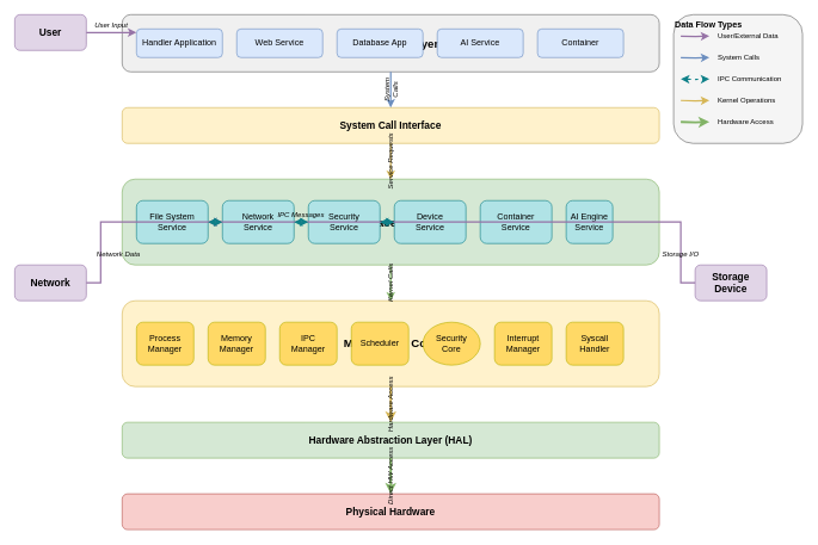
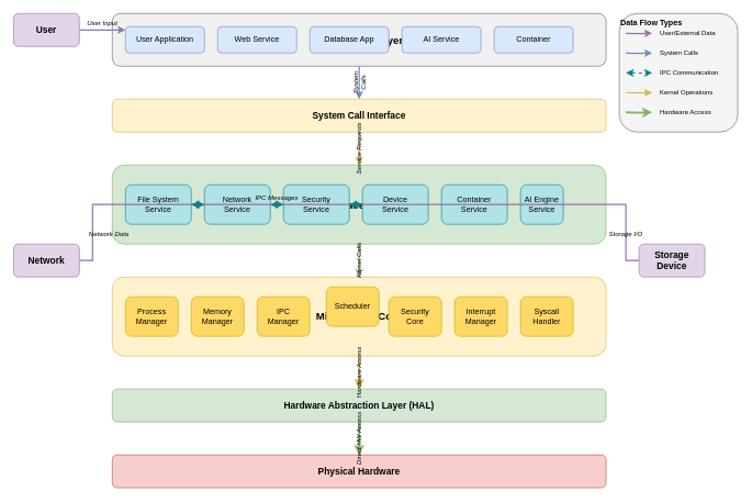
  <mxCell id="0" />
  <mxCell id="1" parent="0" />
  <mxCell id="2" value="User" style="rounded=1;whiteSpace=wrap;html=1;fillColor=#e1d5e7;strokeColor=#9673a6;fontSize=14;fontStyle=1" vertex="1" parent="1"><mxGeometry x="20" y="20" width="100" height="50" as="geometry" /></mxCell>
  <mxCell id="3" value="Network" style="rounded=1;whiteSpace=wrap;html=1;fillColor=#e1d5e7;strokeColor=#9673a6;fontSize=14;fontStyle=1" vertex="1" parent="1"><mxGeometry x="20" y="370" width="100" height="50" as="geometry" /></mxCell>
  <mxCell id="4" value="Storage Device" style="rounded=1;whiteSpace=wrap;html=1;fillColor=#e1d5e7;strokeColor=#9673a6;fontSize=14;fontStyle=1" vertex="1" parent="1"><mxGeometry x="970" y="370" width="100" height="50" as="geometry" /></mxCell>
  <mxCell id="5" value="Application Layer" style="rounded=1;whiteSpace=wrap;html=1;fillColor=#f0f0f0;strokeColor=#666666;fontSize=16;fontStyle=1" vertex="1" parent="1"><mxGeometry x="170" y="20" width="750" height="80" as="geometry" /></mxCell>
- <mxCell id="6" value="Handler Application" style="rounded=1;whiteSpace=wrap;html=1;fillColor=#dae8fc;strokeColor=#6c8ebf" vertex="1" parent="1"><mxGeometry x="190" y="40" width="120" height="40" as="geometry" /></mxCell>
+ <mxCell id="6" value="User Application" style="rounded=1;whiteSpace=wrap;html=1;fillColor=#dae8fc;strokeColor=#6c8ebf" vertex="1" parent="1"><mxGeometry x="190" y="40" width="120" height="40" as="geometry" /></mxCell>
  <mxCell id="7" value="Web Service" style="rounded=1;whiteSpace=wrap;html=1;fillColor=#dae8fc;strokeColor=#6c8ebf" vertex="1" parent="1"><mxGeometry x="330" y="40" width="120" height="40" as="geometry" /></mxCell>
  <mxCell id="8" value="Database App" style="rounded=1;whiteSpace=wrap;html=1;fillColor=#dae8fc;strokeColor=#6c8ebf" vertex="1" parent="1"><mxGeometry x="470" y="40" width="120" height="40" as="geometry" /></mxCell>
  <mxCell id="9" value="AI Service" style="rounded=1;whiteSpace=wrap;html=1;fillColor=#dae8fc;strokeColor=#6c8ebf" vertex="1" parent="1"><mxGeometry x="610" y="40" width="120" height="40" as="geometry" /></mxCell>
  <mxCell id="10" value="Container" style="rounded=1;whiteSpace=wrap;html=1;fillColor=#dae8fc;strokeColor=#6c8ebf" vertex="1" parent="1"><mxGeometry x="750" y="40" width="120" height="40" as="geometry" /></mxCell>
  <mxCell id="11" value="System Call Interface" style="rounded=1;whiteSpace=wrap;html=1;fillColor=#fff2cc;strokeColor=#d6b656;fontSize=14;fontStyle=1" vertex="1" parent="1"><mxGeometry x="170" y="150" width="750" height="50" as="geometry" /></mxCell>
  <mxCell id="12" value="User Space Services" style="rounded=1;whiteSpace=wrap;html=1;fillColor=#d5e8d4;strokeColor=#82b366;fontSize=16;fontStyle=1" vertex="1" parent="1"><mxGeometry x="170" y="250" width="750" height="120" as="geometry" /></mxCell>
  <mxCell id="13" value="File System&#10;Service" style="rounded=1;whiteSpace=wrap;html=1;fillColor=#b0e3e6;strokeColor=#0e8088" vertex="1" parent="1"><mxGeometry x="190" y="280" width="100" height="60" as="geometry" /></mxCell>
  <mxCell id="14" value="Network&#10;Service" style="rounded=1;whiteSpace=wrap;html=1;fillColor=#b0e3e6;strokeColor=#0e8088" vertex="1" parent="1"><mxGeometry x="310" y="280" width="100" height="60" as="geometry" /></mxCell>
  <mxCell id="15" value="Security&#10;Service" style="rounded=1;whiteSpace=wrap;html=1;fillColor=#b0e3e6;strokeColor=#0e8088" vertex="1" parent="1"><mxGeometry x="430" y="280" width="100" height="60" as="geometry" /></mxCell>
  <mxCell id="16" value="Device&#10;Service" style="rounded=1;whiteSpace=wrap;html=1;fillColor=#b0e3e6;strokeColor=#0e8088" vertex="1" parent="1"><mxGeometry x="550" y="280" width="100" height="60" as="geometry" /></mxCell>
  <mxCell id="17" value="Container&#10;Service" style="rounded=1;whiteSpace=wrap;html=1;fillColor=#b0e3e6;strokeColor=#0e8088" vertex="1" parent="1"><mxGeometry x="670" y="280" width="100" height="60" as="geometry" /></mxCell>
  <mxCell id="18" value="AI Engine&#10;Service" style="rounded=1;whiteSpace=wrap;html=1;fillColor=#b0e3e6;strokeColor=#0e8088" vertex="1" parent="1"><mxGeometry x="790" y="280" width="65" height="60" as="geometry" /></mxCell>
  <mxCell id="19" value="Microkernel Core" style="rounded=1;whiteSpace=wrap;html=1;fillColor=#fff2cc;strokeColor=#d6b656;fontSize=16;fontStyle=1" vertex="1" parent="1"><mxGeometry x="170" y="420" width="750" height="120" as="geometry" /></mxCell>
  <mxCell id="20" value="Process&#10;Manager" style="rounded=1;whiteSpace=wrap;html=1;fillColor=#ffd966;strokeColor=#b8b000" vertex="1" parent="1"><mxGeometry x="190" y="450" width="80" height="60" as="geometry" /></mxCell>
  <mxCell id="21" value="Memory&#10;Manager" style="rounded=1;whiteSpace=wrap;html=1;fillColor=#ffd966;strokeColor=#b8b000" vertex="1" parent="1"><mxGeometry x="290" y="450" width="80" height="60" as="geometry" /></mxCell>
  <mxCell id="22" value="IPC&#10;Manager" style="rounded=1;whiteSpace=wrap;html=1;fillColor=#ffd966;strokeColor=#b8b000" vertex="1" parent="1"><mxGeometry x="390" y="450" width="80" height="60" as="geometry" /></mxCell>
- <mxCell id="23" value="Scheduler" style="rounded=1;whiteSpace=wrap;html=1;fillColor=#ffd966;strokeColor=#b8b000" vertex="1" parent="1"><mxGeometry x="490" y="450" width="80" height="60" as="geometry" /></mxCell>
- <mxCell id="24" value="Security&#10;Core" style="ellipse;whiteSpace=wrap;html=1;fillColor=#ffd966;strokeColor=#b8b000;" vertex="1" parent="1"><mxGeometry x="590" y="450" width="80" height="60" as="geometry" /></mxCell>
+ <mxCell id="23" value="Scheduler" style="rounded=1;whiteSpace=wrap;html=1;fillColor=#ffd966;strokeColor=#b8b000" vertex="1" parent="1"><mxGeometry x="495" y="435" width="80" height="60" as="geometry" /></mxCell>
+ <mxCell id="24" value="Security&#10;Core" style="rounded=1;whiteSpace=wrap;html=1;fillColor=#ffd966;strokeColor=#b8b000" vertex="1" parent="1"><mxGeometry x="590" y="450" width="80" height="60" as="geometry" /></mxCell>
  <mxCell id="25" value="Interrupt&#10;Manager" style="rounded=1;whiteSpace=wrap;html=1;fillColor=#ffd966;strokeColor=#b8b000" vertex="1" parent="1"><mxGeometry x="690" y="450" width="80" height="60" as="geometry" /></mxCell>
  <mxCell id="26" value="Syscall&#10;Handler" style="rounded=1;whiteSpace=wrap;html=1;fillColor=#ffd966;strokeColor=#b8b000" vertex="1" parent="1"><mxGeometry x="790" y="450" width="80" height="60" as="geometry" /></mxCell>
  <mxCell id="27" value="Hardware Abstraction Layer (HAL)" style="rounded=1;whiteSpace=wrap;html=1;fillColor=#d5e8d4;strokeColor=#82b366;fontSize=14;fontStyle=1" vertex="1" parent="1"><mxGeometry x="170" y="590" width="750" height="50" as="geometry" /></mxCell>
  <mxCell id="28" value="Physical Hardware" style="rounded=1;whiteSpace=wrap;html=1;fillColor=#f8cecc;strokeColor=#b85450;fontSize=14;fontStyle=1" vertex="1" parent="1"><mxGeometry x="170" y="690" width="750" height="50" as="geometry" /></mxCell>
  <mxCell id="29" style="edgeStyle=orthogonalEdgeStyle;rounded=0;orthogonalLoop=1;jettySize=auto;html=1;strokeWidth=2;fillColor=#e1d5e7;strokeColor=#9673a6;startArrow=none;startFill=0;endArrow=classic;endFill=1" edge="1" parent="1"><mxGeometry relative="1" as="geometry"><mxPoint x="120" y="45" as="sourcePoint" /><mxPoint x="190" y="45" as="targetPoint" /></mxGeometry></mxCell>
  <mxCell id="30" value="User Input" style="text;html=1;strokeColor=none;fillColor=none;align=center;verticalAlign=middle;whiteSpace=wrap;rounded=0;fontSize=10;fontStyle=2" vertex="1" parent="1"><mxGeometry x="125" y="25" width="60" height="20" as="geometry" /></mxCell>
  <mxCell id="31" style="edgeStyle=orthogonalEdgeStyle;rounded=0;orthogonalLoop=1;jettySize=auto;html=1;strokeWidth=2;fillColor=#dae8fc;strokeColor=#6c8ebf;startArrow=none;startFill=0;endArrow=classic;endFill=1" edge="1" parent="1"><mxGeometry relative="1" as="geometry"><mxPoint x="545" y="100" as="sourcePoint" /><mxPoint x="545" y="150" as="targetPoint" /></mxGeometry></mxCell>
  <mxCell id="32" value="System Calls" style="text;html=1;strokeColor=none;fillColor=none;align=center;verticalAlign=middle;whiteSpace=wrap;rounded=0;fontSize=10;fontStyle=2;rotation=-90" vertex="1" parent="1"><mxGeometry x="515" y="115" width="60" height="20" as="geometry" /></mxCell>
  <mxCell id="33" style="edgeStyle=orthogonalEdgeStyle;rounded=0;orthogonalLoop=1;jettySize=auto;html=1;strokeWidth=2;fillColor=#fff2cc;strokeColor=#d6b656;startArrow=none;startFill=0;endArrow=classic;endFill=1" edge="1" parent="1"><mxGeometry relative="1" as="geometry"><mxPoint x="545" y="200" as="sourcePoint" /><mxPoint x="545" y="250" as="targetPoint" /></mxGeometry></mxCell>
  <mxCell id="34" value="Service Requests" style="text;html=1;strokeColor=none;fillColor=none;align=center;verticalAlign=middle;whiteSpace=wrap;rounded=0;fontSize=10;fontStyle=2;rotation=-90" vertex="1" parent="1"><mxGeometry x="500" y="215" width="90" height="20" as="geometry" /></mxCell>
  <mxCell id="35" style="edgeStyle=orthogonalEdgeStyle;rounded=0;orthogonalLoop=1;jettySize=auto;html=1;strokeWidth=2;fillColor=#d5e8d4;strokeColor=#82b366;startArrow=none;startFill=0;endArrow=classic;endFill=1" edge="1" parent="1"><mxGeometry relative="1" as="geometry"><mxPoint x="545" y="370" as="sourcePoint" /><mxPoint x="545" y="420" as="targetPoint" /></mxGeometry></mxCell>
  <mxCell id="36" value="Kernel Calls" style="text;html=1;strokeColor=none;fillColor=none;align=center;verticalAlign=middle;whiteSpace=wrap;rounded=0;fontSize=10;fontStyle=2;rotation=-90" vertex="1" parent="1"><mxGeometry x="515" y="385" width="60" height="20" as="geometry" /></mxCell>
  <mxCell id="37" style="edgeStyle=orthogonalEdgeStyle;rounded=0;orthogonalLoop=1;jettySize=auto;html=1;strokeWidth=3;fillColor=#fff2cc;strokeColor=#d6b656;startArrow=none;startFill=0;endArrow=classic;endFill=1" edge="1" parent="1"><mxGeometry relative="1" as="geometry"><mxPoint x="545" y="540" as="sourcePoint" /><mxPoint x="545" y="590" as="targetPoint" /></mxGeometry></mxCell>
  <mxCell id="38" value="Hardware Access" style="text;html=1;strokeColor=none;fillColor=none;align=center;verticalAlign=middle;whiteSpace=wrap;rounded=0;fontSize=10;fontStyle=2;rotation=-90" vertex="1" parent="1"><mxGeometry x="490" y="555" width="110" height="20" as="geometry" /></mxCell>
  <mxCell id="39" style="edgeStyle=orthogonalEdgeStyle;rounded=0;orthogonalLoop=1;jettySize=auto;html=1;strokeWidth=3;fillColor=#d5e8d4;strokeColor=#82b366;startArrow=none;startFill=0;endArrow=classic;endFill=1" edge="1" parent="1"><mxGeometry relative="1" as="geometry"><mxPoint x="545" y="640" as="sourcePoint" /><mxPoint x="545" y="690" as="targetPoint" /></mxGeometry></mxCell>
  <mxCell id="40" value="Direct HW Access" style="text;html=1;strokeColor=none;fillColor=none;align=center;verticalAlign=middle;whiteSpace=wrap;rounded=0;fontSize=10;fontStyle=2;rotation=-90" vertex="1" parent="1"><mxGeometry x="485" y="655" width="120" height="20" as="geometry" /></mxCell>
  <mxCell id="41" style="edgeStyle=orthogonalEdgeStyle;rounded=0;orthogonalLoop=1;jettySize=auto;html=1;strokeWidth=2;fillColor=#e1d5e7;strokeColor=#9673a6;startArrow=none;startFill=0;endArrow=classic;endFill=1" edge="1" parent="1"><mxGeometry relative="1" as="geometry"><mxPoint x="120" y="395" as="sourcePoint" /><mxPoint x="310" y="310" as="targetPoint" /><Array as="points"><mxPoint x="140" y="395" /><mxPoint x="140" y="310" /></Array></mxGeometry></mxCell>
  <mxCell id="42" value="Network Data" style="text;html=1;strokeColor=none;fillColor=none;align=center;verticalAlign=middle;whiteSpace=wrap;rounded=0;fontSize=10;fontStyle=2" vertex="1" parent="1"><mxGeometry x="125" y="345" width="80" height="20" as="geometry" /></mxCell>
  <mxCell id="43" style="edgeStyle=orthogonalEdgeStyle;rounded=0;orthogonalLoop=1;jettySize=auto;html=1;strokeWidth=2;fillColor=#e1d5e7;strokeColor=#9673a6;startArrow=none;startFill=0;endArrow=classic;endFill=1" edge="1" parent="1"><mxGeometry relative="1" as="geometry"><mxPoint x="970" y="395" as="sourcePoint" /><mxPoint x="290" y="310" as="targetPoint" /><Array as="points"><mxPoint x="950" y="395" /><mxPoint x="950" y="310" /></Array></mxGeometry></mxCell>
  <mxCell id="44" value="Storage I/O" style="text;html=1;strokeColor=none;fillColor=none;align=center;verticalAlign=middle;whiteSpace=wrap;rounded=0;fontSize=10;fontStyle=2" vertex="1" parent="1"><mxGeometry x="910" y="345" width="80" height="20" as="geometry" /></mxCell>
  <mxCell id="45" style="edgeStyle=orthogonalEdgeStyle;rounded=0;orthogonalLoop=1;jettySize=auto;html=1;strokeWidth=2;fillColor=#b0e3e6;strokeColor=#0e8088;startArrow=classic;startFill=1;endArrow=classic;endFill=1;dashed=1" edge="1" parent="1"><mxGeometry relative="1" as="geometry"><mxPoint x="290" y="310" as="sourcePoint" /><mxPoint x="310" y="310" as="targetPoint" /></mxGeometry></mxCell>
  <mxCell id="46" style="edgeStyle=orthogonalEdgeStyle;rounded=0;orthogonalLoop=1;jettySize=auto;html=1;strokeWidth=2;fillColor=#b0e3e6;strokeColor=#0e8088;startArrow=classic;startFill=1;endArrow=classic;endFill=1;dashed=1" edge="1" parent="1"><mxGeometry relative="1" as="geometry"><mxPoint x="410" y="310" as="sourcePoint" /><mxPoint x="430" y="310" as="targetPoint" /></mxGeometry></mxCell>
  <mxCell id="47" style="edgeStyle=orthogonalEdgeStyle;rounded=0;orthogonalLoop=1;jettySize=auto;html=1;strokeWidth=2;fillColor=#b0e3e6;strokeColor=#0e8088;startArrow=classic;startFill=1;endArrow=classic;endFill=1;dashed=1" edge="1" parent="1"><mxGeometry relative="1" as="geometry"><mxPoint x="530" y="310" as="sourcePoint" /><mxPoint x="550" y="310" as="targetPoint" /></mxGeometry></mxCell>
  <mxCell id="48" value="IPC Messages" style="text;html=1;strokeColor=none;fillColor=none;align=center;verticalAlign=middle;whiteSpace=wrap;rounded=0;fontSize=10;fontStyle=2" vertex="1" parent="1"><mxGeometry x="380" y="290" width="80" height="20" as="geometry" /></mxCell>
  <mxCell id="49" value="Data Flow Types" style="rounded=1;whiteSpace=wrap;html=1;fillColor=#f5f5f5;strokeColor=#666666;fontSize=12;fontStyle=1;align=left;verticalAlign=top" vertex="1" parent="1"><mxGeometry x="940" y="20" width="180" height="180" as="geometry" /></mxCell>
  <mxCell id="50" style="edgeStyle=orthogonalEdgeStyle;rounded=0;orthogonalLoop=1;jettySize=auto;html=1;strokeWidth=2;fillColor=#e1d5e7;strokeColor=#9673a6;startArrow=none;startFill=0;endArrow=classic;endFill=1" edge="1" parent="1"><mxGeometry relative="1" as="geometry"><mxPoint x="950" y="50" as="sourcePoint" /><mxPoint x="990" y="50" as="targetPoint" /></mxGeometry></mxCell>
  <mxCell id="51" value="User/External Data" style="text;html=1;strokeColor=none;fillColor=none;align=left;verticalAlign=middle;whiteSpace=wrap;rounded=0;fontSize=10" vertex="1" parent="1"><mxGeometry x="1000" y="40" width="100" height="20" as="geometry" /></mxCell>
  <mxCell id="52" style="edgeStyle=orthogonalEdgeStyle;rounded=0;orthogonalLoop=1;jettySize=auto;html=1;strokeWidth=2;fillColor=#dae8fc;strokeColor=#6c8ebf;startArrow=none;startFill=0;endArrow=classic;endFill=1" edge="1" parent="1"><mxGeometry relative="1" as="geometry"><mxPoint x="950" y="80" as="sourcePoint" /><mxPoint x="990" y="80" as="targetPoint" /></mxGeometry></mxCell>
  <mxCell id="53" value="System Calls" style="text;html=1;strokeColor=none;fillColor=none;align=left;verticalAlign=middle;whiteSpace=wrap;rounded=0;fontSize=10" vertex="1" parent="1"><mxGeometry x="1000" y="70" width="100" height="20" as="geometry" /></mxCell>
  <mxCell id="54" style="edgeStyle=orthogonalEdgeStyle;rounded=0;orthogonalLoop=1;jettySize=auto;html=1;strokeWidth=2;fillColor=#b0e3e6;strokeColor=#0e8088;startArrow=classic;startFill=1;endArrow=classic;endFill=1;dashed=1" edge="1" parent="1"><mxGeometry relative="1" as="geometry"><mxPoint x="950" y="110" as="sourcePoint" /><mxPoint x="990" y="110" as="targetPoint" /></mxGeometry></mxCell>
  <mxCell id="55" value="IPC Communication" style="text;html=1;strokeColor=none;fillColor=none;align=left;verticalAlign=middle;whiteSpace=wrap;rounded=0;fontSize=10" vertex="1" parent="1"><mxGeometry x="1000" y="100" width="100" height="20" as="geometry" /></mxCell>
  <mxCell id="56" style="edgeStyle=orthogonalEdgeStyle;rounded=0;orthogonalLoop=1;jettySize=auto;html=1;strokeWidth=2;fillColor=#fff2cc;strokeColor=#d6b656;startArrow=none;startFill=0;endArrow=classic;endFill=1" edge="1" parent="1"><mxGeometry relative="1" as="geometry"><mxPoint x="950" y="140" as="sourcePoint" /><mxPoint x="990" y="140" as="targetPoint" /></mxGeometry></mxCell>
  <mxCell id="57" value="Kernel Operations" style="text;html=1;strokeColor=none;fillColor=none;align=left;verticalAlign=middle;whiteSpace=wrap;rounded=0;fontSize=10" vertex="1" parent="1"><mxGeometry x="1000" y="130" width="100" height="20" as="geometry" /></mxCell>
  <mxCell id="58" style="edgeStyle=orthogonalEdgeStyle;rounded=0;orthogonalLoop=1;jettySize=auto;html=1;strokeWidth=3;fillColor=#d5e8d4;strokeColor=#82b366;startArrow=none;startFill=0;endArrow=classic;endFill=1" edge="1" parent="1"><mxGeometry relative="1" as="geometry"><mxPoint x="950" y="170" as="sourcePoint" /><mxPoint x="990" y="170" as="targetPoint" /></mxGeometry></mxCell>
  <mxCell id="59" value="Hardware Access" style="text;html=1;strokeColor=none;fillColor=none;align=left;verticalAlign=middle;whiteSpace=wrap;rounded=0;fontSize=10" vertex="1" parent="1"><mxGeometry x="1000" y="160" width="100" height="20" as="geometry" /></mxCell>
